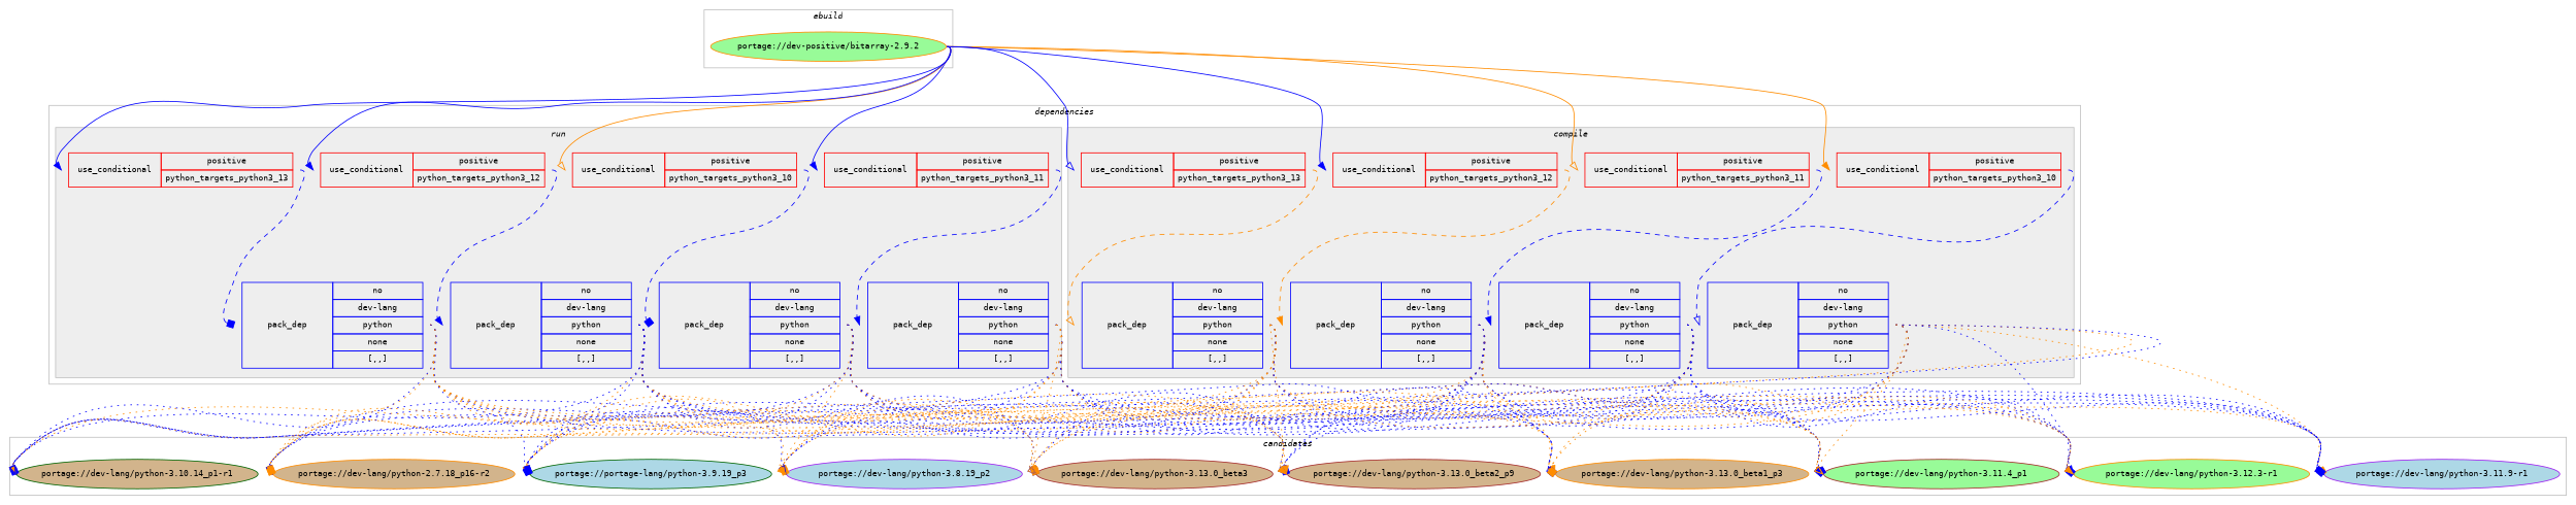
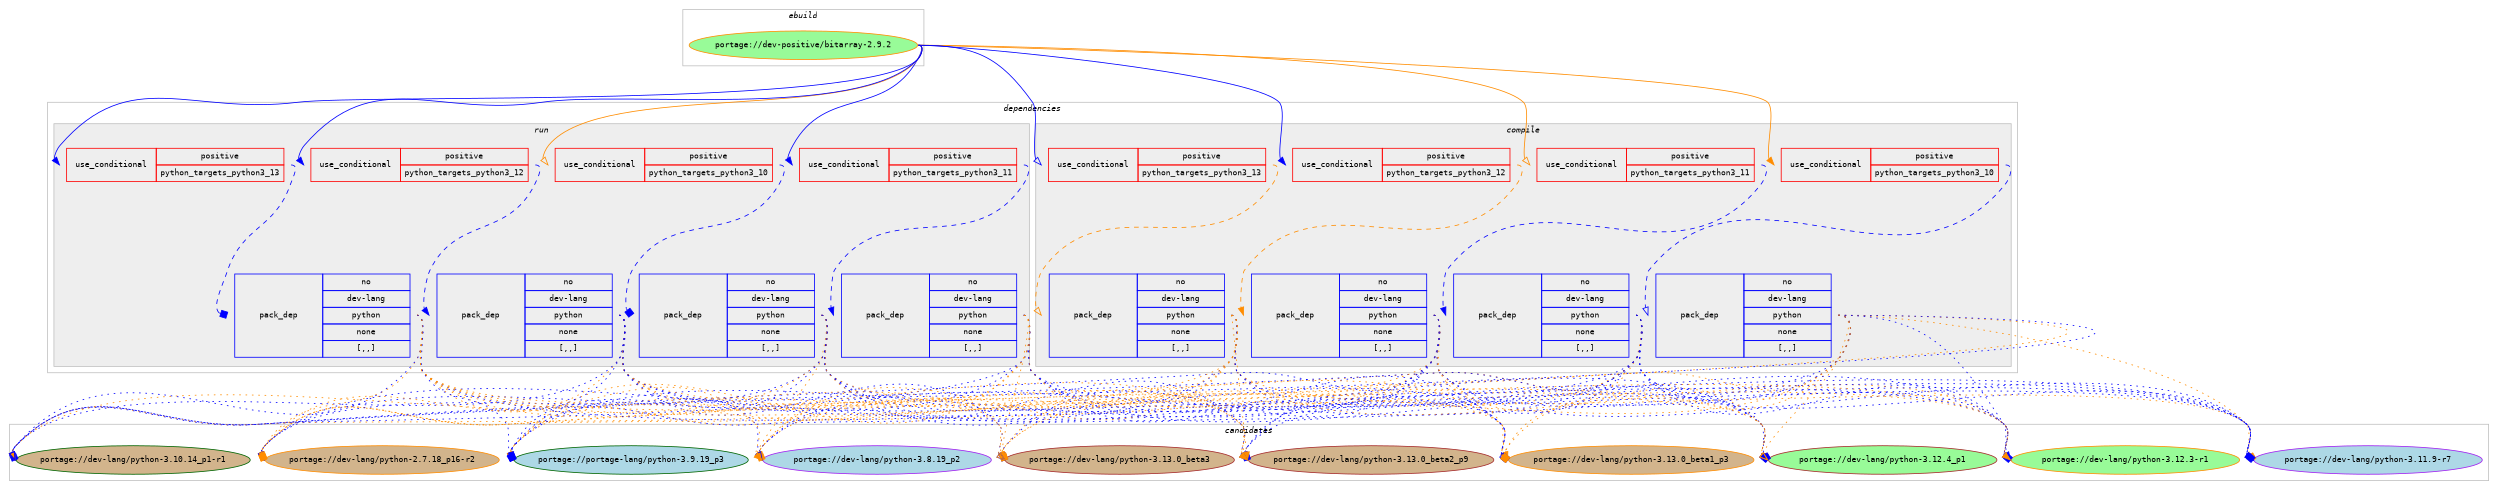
  digraph {
    compound=true
    concentrate=true
    fontname="DejaVu Sans Mono"
    fontsize=10
    newrank=true
    rankdir=TB
    ranksep=1.5
    node [color=blue fontname="DejaVu Sans Mono" fontsize=10 shape=none]
    edge [arrowhead=onormal color=blue fontname="DejaVu Sans Mono" headport=w style=dotted tailport=e weight=100]
    n1 [color=darkorange fillcolor=palegreen label="portage://dev-positive/bitarray-2.9.2" style=filled width=4 shape=""]
    n2 [label=<<TABLE BORDER="0" CELLBORDER="1" CELLSPACING="0" CELLPADDING="4" WIDTH="220"><TR><TD ROWSPAN="6" CELLPADDING="30">pack_dep</TD></TR><TR><TD WIDTH="110">no</TD></TR><TR><TD>dev-lang</TD></TR><TR><TD>python</TD></TR><TR><TD>none</TD></TR><TR><TD>[,,]</TD></TR></TABLE>>]
    n3 [color=red label=<<TABLE BORDER="0" CELLBORDER="1" CELLSPACING="0" CELLPADDING="4"><TR><TD ROWSPAN="3" CELLPADDING="10">use_conditional</TD></TR><TR><TD>positive</TD></TR><TR><TD>python_targets_python3_10</TD></TR></TABLE>>]
    n4 [label=<<TABLE BORDER="0" CELLBORDER="1" CELLSPACING="0" CELLPADDING="4" WIDTH="220"><TR><TD ROWSPAN="6" CELLPADDING="30">pack_dep</TD></TR><TR><TD WIDTH="110">no</TD></TR><TR><TD>dev-lang</TD></TR><TR><TD>python</TD></TR><TR><TD>none</TD></TR><TR><TD>[,,]</TD></TR></TABLE>>]
    n5 [color=red label=<<TABLE BORDER="0" CELLBORDER="1" CELLSPACING="0" CELLPADDING="4"><TR><TD ROWSPAN="3" CELLPADDING="10">use_conditional</TD></TR><TR><TD>positive</TD></TR><TR><TD>python_targets_python3_11</TD></TR></TABLE>>]
    n6 [label=<<TABLE BORDER="0" CELLBORDER="1" CELLSPACING="0" CELLPADDING="4" WIDTH="220"><TR><TD ROWSPAN="6" CELLPADDING="30">pack_dep</TD></TR><TR><TD WIDTH="110">no</TD></TR><TR><TD>dev-lang</TD></TR><TR><TD>python</TD></TR><TR><TD>none</TD></TR><TR><TD>[,,]</TD></TR></TABLE>>]
    n7 [color=red label=<<TABLE BORDER="0" CELLBORDER="1" CELLSPACING="0" CELLPADDING="4"><TR><TD ROWSPAN="3" CELLPADDING="10">use_conditional</TD></TR><TR><TD>positive</TD></TR><TR><TD>python_targets_python3_12</TD></TR></TABLE>>]
    n8 [label=<<TABLE BORDER="0" CELLBORDER="1" CELLSPACING="0" CELLPADDING="4" WIDTH="220"><TR><TD ROWSPAN="6" CELLPADDING="30">pack_dep</TD></TR><TR><TD WIDTH="110">no</TD></TR><TR><TD>dev-lang</TD></TR><TR><TD>python</TD></TR><TR><TD>none</TD></TR><TR><TD>[,,]</TD></TR></TABLE>>]
    n9 [color=red label=<<TABLE BORDER="0" CELLBORDER="1" CELLSPACING="0" CELLPADDING="4"><TR><TD ROWSPAN="3" CELLPADDING="10">use_conditional</TD></TR><TR><TD>positive</TD></TR><TR><TD>python_targets_python3_13</TD></TR></TABLE>>]
    n10 [label=<<TABLE BORDER="0" CELLBORDER="1" CELLSPACING="0" CELLPADDING="4" WIDTH="220"><TR><TD ROWSPAN="6" CELLPADDING="30">pack_dep</TD></TR><TR><TD WIDTH="110">no</TD></TR><TR><TD>dev-lang</TD></TR><TR><TD>python</TD></TR><TR><TD>none</TD></TR><TR><TD>[,,]</TD></TR></TABLE>>]
    n11 [color=red label=<<TABLE BORDER="0" CELLBORDER="1" CELLSPACING="0" CELLPADDING="4"><TR><TD ROWSPAN="3" CELLPADDING="10">use_conditional</TD></TR><TR><TD>positive</TD></TR><TR><TD>python_targets_python3_11</TD></TR></TABLE>>]
    n12 [label=<<TABLE BORDER="0" CELLBORDER="1" CELLSPACING="0" CELLPADDING="4" WIDTH="220"><TR><TD ROWSPAN="6" CELLPADDING="30">pack_dep</TD></TR><TR><TD WIDTH="110">no</TD></TR><TR><TD>dev-lang</TD></TR><TR><TD>python</TD></TR><TR><TD>none</TD></TR><TR><TD>[,,]</TD></TR></TABLE>>]
    n13 [color=red label=<<TABLE BORDER="0" CELLBORDER="1" CELLSPACING="0" CELLPADDING="4"><TR><TD ROWSPAN="3" CELLPADDING="10">use_conditional</TD></TR><TR><TD>positive</TD></TR><TR><TD>python_targets_python3_10</TD></TR></TABLE>>]
    n14 [label=<<TABLE BORDER="0" CELLBORDER="1" CELLSPACING="0" CELLPADDING="4" WIDTH="220"><TR><TD ROWSPAN="6" CELLPADDING="30">pack_dep</TD></TR><TR><TD WIDTH="110">no</TD></TR><TR><TD>dev-lang</TD></TR><TR><TD>python</TD></TR><TR><TD>none</TD></TR><TR><TD>[,,]</TD></TR></TABLE>>]
    n15 [color=red label=<<TABLE BORDER="0" CELLBORDER="1" CELLSPACING="0" CELLPADDING="4"><TR><TD ROWSPAN="3" CELLPADDING="10">use_conditional</TD></TR><TR><TD>positive</TD></TR><TR><TD>python_targets_python3_12</TD></TR></TABLE>>]
    n16 [label=<<TABLE BORDER="0" CELLBORDER="1" CELLSPACING="0" CELLPADDING="4" WIDTH="220"><TR><TD ROWSPAN="6" CELLPADDING="30">pack_dep</TD></TR><TR><TD WIDTH="110">no</TD></TR><TR><TD>dev-lang</TD></TR><TR><TD>python</TD></TR><TR><TD>none</TD></TR><TR><TD>[,,]</TD></TR></TABLE>>]
    n17 [color=red label=<<TABLE BORDER="0" CELLBORDER="1" CELLSPACING="0" CELLPADDING="4"><TR><TD ROWSPAN="3" CELLPADDING="10">use_conditional</TD></TR><TR><TD>positive</TD></TR><TR><TD>python_targets_python3_13</TD></TR></TABLE>>]
    n18 [color=darkorange fillcolor=tan label="portage://dev-lang/python-2.7.18_p16-r2" style=filled width=4 shape=""]
    n19 [color=darkgreen fillcolor=tan label="portage://dev-lang/python-3.10.14_p1-r1" style=filled width=4 shape=""]
-   n20 [color=purple fillcolor=lightblue label="portage://dev-lang/python-3.11.9-r1" style=filled width=4 shape=""]
+   n20 [color=purple fillcolor=lightblue label="portage://dev-lang/python-3.11.9-r7" style=filled width=4 shape=""]
    n21 [color=darkorange fillcolor=palegreen label="portage://dev-lang/python-3.12.3-r1" style=filled width=4 shape=""]
-   n22 [color=brown fillcolor=palegreen label="portage://dev-lang/python-3.11.4_p1" style=filled width=4 shape=""]
+   n22 [color=brown fillcolor=palegreen label="portage://dev-lang/python-3.12.4_p1" style=filled width=4 shape=""]
    n23 [color=darkorange fillcolor=tan label="portage://dev-lang/python-3.13.0_beta1_p3" style=filled width=4 shape=""]
    n24 [color=brown fillcolor=tan label="portage://dev-lang/python-3.13.0_beta2_p9" style=filled width=4 shape=""]
    n25 [color=brown fillcolor=tan label="portage://dev-lang/python-3.13.0_beta3" style=filled width=4 shape=""]
    n26 [color=purple fillcolor=lightblue label="portage://dev-lang/python-3.8.19_p2" style=filled width=4 shape=""]
    n27 [color=darkgreen fillcolor=lightblue label="portage://portage-lang/python-3.9.19_p3" style=filled width=4 shape=""]
    subgraph cluster_1 {
      color=gray
      label=<<i>ebuild</i>>
      rank=same
      n1
    }
    subgraph cluster_2 {
      color=gray
      label=<<i>dependencies</i>>
      subgraph cluster_3 {
        color=gray
        fillcolor="#eeeeee"
        label=<<i>compile</i>>
        style=filled
        subgraph sub_4 {
          color=gray
          fillcolor="#eeeeee"
          label=<<i>compile</i>>
          style=filled
          n3
          subgraph sub_5 {
            color=gray
            fillcolor="#eeeeee"
            label=<<i>compile</i>>
            style=filled
            n2
          }
        }
        subgraph sub_6 {
          color=gray
          fillcolor="#eeeeee"
          label=<<i>compile</i>>
          style=filled
          n5
          subgraph sub_7 {
            color=gray
            fillcolor="#eeeeee"
            label=<<i>compile</i>>
            style=filled
            n4
          }
        }
        subgraph sub_8 {
          color=gray
          fillcolor="#eeeeee"
          label=<<i>compile</i>>
          style=filled
          n7
          subgraph sub_9 {
            color=gray
            fillcolor="#eeeeee"
            label=<<i>compile</i>>
            style=filled
            n6
          }
        }
        subgraph sub_10 {
          color=gray
          fillcolor="#eeeeee"
          label=<<i>compile</i>>
          style=filled
          n9
          subgraph sub_11 {
            color=gray
            fillcolor="#eeeeee"
            label=<<i>compile</i>>
            style=filled
            n8
          }
        }
      }
      subgraph cluster_12 {
        color=gray
        fillcolor="#eeeeee"
        label=<<i>compile and run</i>>
        style=filled
      }
      subgraph cluster_13 {
        color=gray
        fillcolor="#eeeeee"
        label=<<i>run</i>>
        style=filled
        subgraph sub_14 {
          color=gray
          fillcolor="#eeeeee"
          label=<<i>run</i>>
          style=filled
          n11
          subgraph sub_15 {
            color=gray
            fillcolor="#eeeeee"
            label=<<i>run</i>>
            style=filled
            n10
          }
        }
        subgraph sub_16 {
          color=gray
          fillcolor="#eeeeee"
          label=<<i>run</i>>
          style=filled
          n13
          subgraph sub_17 {
            color=gray
            fillcolor="#eeeeee"
            label=<<i>run</i>>
            style=filled
            n12
          }
        }
        subgraph sub_18 {
          color=gray
          fillcolor="#eeeeee"
          label=<<i>run</i>>
          style=filled
          n15
          subgraph sub_19 {
            color=gray
            fillcolor="#eeeeee"
            label=<<i>run</i>>
            style=filled
            n14
          }
        }
        subgraph sub_20 {
          color=gray
          fillcolor="#eeeeee"
          label=<<i>run</i>>
          style=filled
          n17
          subgraph sub_21 {
            color=gray
            fillcolor="#eeeeee"
            label=<<i>run</i>>
            style=filled
            n16
          }
        }
      }
    }
    subgraph cluster_22 {
      color=gray
      label=<<i>candidates</i>>
      rank=same
      subgraph sub_23 {
        color=black
        label=<<i>candidates</i>>
        nodesep=1
        rank=same
        n18
        n19
        n20
        n21
        n22
        n23
        n24
        n25
        n26
        n27
      }
      subgraph sub_24 {
        color=black
        label=<<i>candidates</i>>
        nodesep=1
        rank=same
        n18
        n19
        n20
        n21
        n22
        n23
        n24
        n25
        n26
        n27
      }
      subgraph sub_25 {
        color=black
        label=<<i>candidates</i>>
        nodesep=1
        rank=same
        n18
        n19
        n20
        n21
        n22
        n23
        n24
        n25
        n26
        n27
      }
      subgraph sub_26 {
        color=black
        label=<<i>candidates</i>>
        nodesep=1
        rank=same
        n18
        n19
        n20
        n21
        n22
        n23
        n24
        n25
        n26
        n27
      }
      subgraph sub_27 {
        color=black
        label=<<i>candidates</i>>
        nodesep=1
        rank=same
        n18
        n19
        n20
        n21
        n22
        n23
        n24
        n25
        n26
        n27
      }
      subgraph sub_28 {
        color=black
        label=<<i>candidates</i>>
        nodesep=1
        rank=same
        n18
        n19
        n20
        n21
        n22
        n23
        n24
        n25
        n26
        n27
      }
      subgraph sub_29 {
        color=black
        label=<<i>candidates</i>>
        nodesep=1
        rank=same
        n18
        n19
        n20
        n21
        n22
        n23
        n24
        n25
        n26
        n27
      }
      subgraph sub_30 {
        color=black
        label=<<i>candidates</i>>
        nodesep=1
        rank=same
        n18
        n19
        n20
        n21
        n22
        n23
        n24
        n25
        n26
        n27
      }
    }
    n1 -> n3 [arrowhead=normal color=darkorange style=solid weight=20]
    n1 -> n5 [color=darkorange style=solid weight=20]
    n1 -> n7 [arrowhead=normal style=solid weight=20]
    n1 -> n9 [style=solid weight=20]
    n1 -> n11 [arrowhead=normal style=solid weight=20]
    n1 -> n13 [color=darkorange style=solid weight=20]
    n1 -> n15 [arrowhead=normal style=solid weight=20]
    n1 -> n17 [arrowhead=normal style=solid weight=20]
    n2 -> n18 [color=darkorange]
    n2 -> n19 [arrowhead=box]
    n2 -> n20 [arrowhead=box color=darkorange]
    n2 -> n21 [arrowhead=normal]
    n2 -> n22 [arrowhead=box color=darkorange]
    n2 -> n23 [arrowhead=normal color=darkorange]
    n2 -> n24
    n2 -> n25 [color=darkorange]
    n2 -> n26
    n2 -> n27 [arrowhead=normal color=darkorange]
    n3 -> n2 [style=dashed weight=20]
    n4 -> n18 [arrowhead=box color=darkorange]
    n4 -> n19
    n4 -> n20 [arrowhead=normal]
    n4 -> n21 [arrowhead=normal]
    n4 -> n22 [arrowhead=box]
    n4 -> n23 [color=darkorange]
    n4 -> n24 [arrowhead=normal]
    n4 -> n25 [arrowhead=normal color=darkorange]
    n4 -> n26
    n4 -> n27
    n5 -> n4 [arrowhead=normal style=dashed weight=20]
    n6 -> n18 [color=darkorange]
    n6 -> n19
    n6 -> n20 [arrowhead=normal]
    n6 -> n21
    n6 -> n22 [color=darkorange]
    n6 -> n23 [arrowhead=normal color=darkorange]
    n6 -> n24 [arrowhead=box]
    n6 -> n25 [arrowhead=box]
    n6 -> n26 [color=darkorange]
    n6 -> n27 [arrowhead=box]
    n7 -> n6 [arrowhead=normal color=darkorange style=dashed weight=20]
    n8 -> n18
    n8 -> n19 [arrowhead=normal color=darkorange]
    n8 -> n20 [arrowhead=normal color=darkorange]
    n8 -> n21 [arrowhead=normal color=darkorange]
    n8 -> n22 [arrowhead=normal]
    n8 -> n23 [arrowhead=box]
    n8 -> n24 [arrowhead=normal color=darkorange]
    n8 -> n25 [arrowhead=box color=darkorange]
    n8 -> n26 [arrowhead=box color=darkorange]
    n8 -> n27 [color=darkorange]
    n9 -> n8 [color=darkorange style=dashed weight=20]
    n10 -> n18
    n10 -> n19
    n10 -> n20 [arrowhead=box]
    n10 -> n21 [arrowhead=normal]
    n10 -> n22 [arrowhead=normal]
    n10 -> n23 [arrowhead=box]
    n10 -> n24 [color=darkorange]
    n10 -> n25 [arrowhead=box color=darkorange]
    n10 -> n26 [arrowhead=normal color=darkorange]
    n10 -> n27 [color=darkorange]
    n11 -> n10 [arrowhead=normal style=dashed weight=20]
    n12 -> n18 [arrowhead=normal]
    n12 -> n19 [arrowhead=normal color=darkorange]
    n12 -> n20
    n12 -> n21 [color=darkorange]
    n12 -> n22 [arrowhead=box]
    n12 -> n23
    n12 -> n24
    n12 -> n25 [arrowhead=normal color=darkorange]
    n12 -> n26 [arrowhead=normal color=darkorange]
    n12 -> n27 [arrowhead=box]
    n13 -> n12 [arrowhead=box style=dashed weight=20]
    n14 -> n18 [arrowhead=box color=darkorange]
    n14 -> n19
    n14 -> n20
    n14 -> n21 [arrowhead=box]
    n14 -> n22 [color=darkorange]
    n14 -> n23 [arrowhead=box color=darkorange]
    n14 -> n24 [arrowhead=normal color=darkorange]
    n14 -> n25
    n14 -> n26
    n14 -> n27 [arrowhead=normal]
    n15 -> n14 [arrowhead=normal style=dashed weight=20]
    n16 -> n18 [arrowhead=normal color=darkorange]
    n16 -> n19
    n16 -> n20 [arrowhead=normal]
    n16 -> n21 [arrowhead=normal color=darkorange]
    n16 -> n22 [color=darkorange]
    n16 -> n23 [arrowhead=box color=darkorange]
    n16 -> n24 [color=darkorange]
    n16 -> n25 [color=darkorange]
    n16 -> n26 [arrowhead=normal color=darkorange]
    n16 -> n27 [arrowhead=box]
    n17 -> n16 [arrowhead=box style=dashed weight=20]
  }
